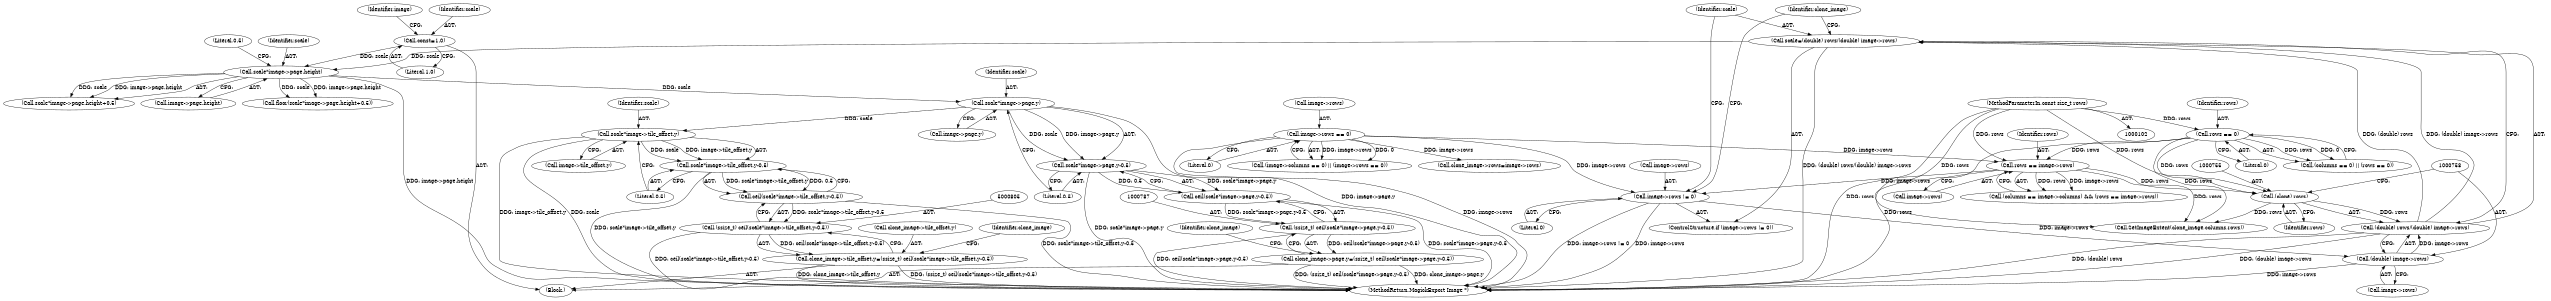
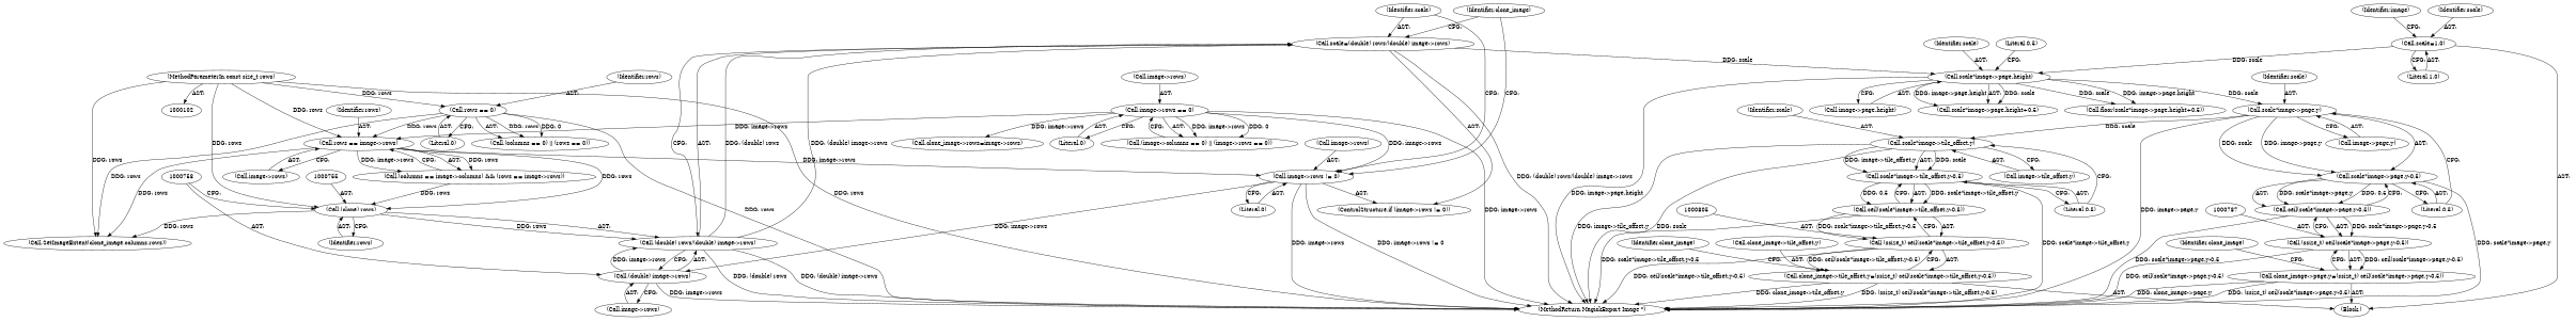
  digraph {
    n1 [label="(Call,scale*image->page.y)"]
    n2 [label="(Call,scale*image->page.y-0.5)"]
    n3 [label="(Call,scale*image->tile_offset.y)"]
    n4 [label="(MethodReturn,MagickExport Image *)"]
    n5 [label="(Call,image->page.y)"]
    n6 [label="(Call,ceil(scale*image->page.y-0.5))"]
    n7 [label="(Literal,0.5)"]
    n8 [label="(Call,scale*image->tile_offset.y-0.5)"]
    n9 [label="(Call,image->tile_offset.y)"]
    n10 [label="(Call,scale*image->page.height)"]
    n11 [label="(Call,image->page.height)"]
    n12 [label="(Call,scale*image->page.height+0.5)"]
    n13 [label="(Call,floor(scale*image->page.height+0.5))"]
-   n14 [label="(Call,const=1.0)"]
+   n14 [label="(Call,scale=1.0)"]
    n15 [label="(Literal,1.0)"]
    n16 [label="(Block,)"]
    n17 [label="(Call,scale=(double) rows/(double) image->rows)"]
    n18 [label="(Call,(double) rows/(double) image->rows)"]
    n19 [label="(ControlStructure,if (image->rows != 0))"]
    n20 [label="(Call,(double) image->rows)"]
    n21 [label="(Call,image->rows)"]
    n22 [label="(Call,(clone) rows)"]
    n23 [label="(Call,SetImageExtent(clone_image,columns,rows))"]
    n24 [label="(Identifier,rows)"]
    n25 [label="(Call,rows == image->rows)"]
    n26 [label="(Call,image->rows != 0)"]
    n27 [label="(Call,image->rows)"]
    n28 [label="(Call,(columns == image->columns) && (rows == image->rows))"]
    n29 [label="(Literal,0)"]
    n30 [label="(Call,rows == 0)"]
    n31 [label="(Literal,0)"]
    n32 [label="(Call,(columns == 0) || (rows == 0))"]
    n33 [label="(MethodParameterIn,const size_t rows)"]
    1000102
    n35 [label="(Call,image->rows == 0)"]
    n36 [label="(Call,clone_image->rows=image->rows)"]
    n37 [label="(Literal,0)"]
    n38 [label="(Call,(image->columns == 0) || (image->rows == 0))"]
    n39 [label="(Call,(ssize_t) ceil(scale*image->page.y-0.5))"]
    n40 [label="(Call,clone_image->page.y=(ssize_t) ceil(scale*image->page.y-0.5))"]
    n41 [label="(Call,ceil(scale*image->tile_offset.y-0.5))"]
    n42 [label="(Literal,0.5)"]
    n43 [label="(Call,(ssize_t) ceil(scale*image->tile_offset.y-0.5))"]
    n44 [label="(Call,clone_image->tile_offset.y=(ssize_t) ceil(scale*image->tile_offset.y-0.5))"]
    n45 [label="(Identifier,scale)"]
    n46 [label="(Call,clone_image->tile_offset.y)"]
    n47 [label="(Identifier,clone_image)"]
    n48 [label="(Identifier,rows)"]
    n49 [label="(Identifier,image)"]
    n50 [label="(Call,image->rows)"]
    n51 [label="(Call,image->rows)"]
    n52 [label="(Identifier,scale)"]
    n53 [label="(Identifier,scale)"]
    n54 [label="(Identifier,clone_image)"]
    n55 [label="(Literal,0.5)"]
    n56 [label="(Identifier,scale)"]
    n57 [label="(Identifier,clone_image)"]
    n58 [label="(Identifier,scale)"]
    n59 [label="(Identifier,rows)"]
    1000755
    1000758
    1000787
-   1000805 [label=5000805]
+   1000805
    n1 -> n2 [label="AST: "]
    n1 -> n2 [label="DDG: scale"]
    n1 -> n2 [label="DDG: image->page.y"]
    n1 -> n3 [label="DDG: scale"]
    n1 -> n4 [label="DDG: image->page.y"]
    n1 -> n5 [label="CFG: "]
    n2 -> n4 [label="DDG: scale*image->page.y"]
    n2 -> n6 [label="AST: "]
    n2 -> n6 [label="DDG: scale*image->page.y"]
    n2 -> n6 [label="DDG: 0.5"]
    n2 -> n7 [label="CFG: "]
    n3 -> n4 [label="DDG: image->tile_offset.y"]
    n3 -> n4 [label="DDG: scale"]
    n3 -> n8 [label="AST: "]
    n3 -> n8 [label="DDG: scale"]
    n3 -> n8 [label="DDG: image->tile_offset.y"]
    n3 -> n9 [label="CFG: "]
    n5 -> n1 [label="AST: "]
    n6 -> n2 [label="CFG: "]
    n6 -> n4 [label="DDG: scale*image->page.y-0.5"]
    n6 -> n39 [label="AST: "]
    n6 -> n39 [label="DDG: scale*image->page.y-0.5"]
    n7 -> n1 [label="CFG: "]
    n7 -> n2 [label="AST: "]
    n8 -> n4 [label="DDG: scale*image->tile_offset.y"]
    n8 -> n41 [label="AST: "]
    n8 -> n41 [label="DDG: scale*image->tile_offset.y"]
    n8 -> n41 [label="DDG: 0.5"]
    n8 -> n42 [label="CFG: "]
    n9 -> n3 [label="AST: "]
    n10 -> n1 [label="DDG: scale"]
    n10 -> n4 [label="DDG: image->page.height"]
    n10 -> n11 [label="CFG: "]
    n10 -> n12 [label="AST: "]
    n10 -> n12 [label="DDG: scale"]
    n10 -> n12 [label="DDG: image->page.height"]
    n10 -> n13 [label="DDG: scale"]
    n10 -> n13 [label="DDG: image->page.height"]
    n11 -> n10 [label="AST: "]
    n14 -> n10 [label="DDG: scale"]
    n14 -> n15 [label="CFG: "]
    n14 -> n16 [label="AST: "]
    n15 -> n14 [label="AST: "]
    n17 -> n4 [label="DDG: (double) rows/(double) image->rows"]
    n17 -> n10 [label="DDG: scale"]
    n17 -> n18 [label="CFG: "]
    n17 -> n19 [label="AST: "]
    n18 -> n4 [label="DDG: (double) rows"]
    n18 -> n4 [label="DDG: (double) image->rows"]
    n18 -> n17 [label="AST: "]
    n18 -> n17 [label="DDG: (double) rows"]
    n18 -> n17 [label="DDG: (double) image->rows"]
    n18 -> n20 [label="CFG: "]
    n20 -> n4 [label="DDG: image->rows"]
    n20 -> n18 [label="AST: "]
    n20 -> n18 [label="DDG: image->rows"]
    n20 -> n21 [label="CFG: "]
    n21 -> n20 [label="AST: "]
    n22 -> n18 [label="AST: "]
    n22 -> n18 [label="DDG: rows"]
    n22 -> n23 [label="DDG: rows"]
    n22 -> n24 [label="CFG: "]
    n24 -> n22 [label="AST: "]
    n25 -> n22 [label="DDG: rows"]
    n25 -> n23 [label="DDG: rows"]
    n25 -> n26 [label="DDG: image->rows"]
    n25 -> n27 [label="CFG: "]
    n25 -> n28 [label="AST: "]
    n25 -> n28 [label="DDG: rows"]
    n25 -> n28 [label="DDG: image->rows"]
    n26 -> n4 [label="DDG: image->rows"]
    n26 -> n4 [label="DDG: image->rows != 0"]
    n26 -> n19 [label="AST: "]
    n26 -> n20 [label="DDG: image->rows"]
    n26 -> n29 [label="CFG: "]
    n27 -> n25 [label="AST: "]
    n28 -> n25 [label="CFG: "]
    n29 -> n26 [label="AST: "]
    n30 -> n4 [label="DDG: rows"]
-   n30 -> n22 [label="DDG: rows"]
+   n28 -> n22 [label="DDG: rows"]
    n30 -> n23 [label="DDG: rows"]
    n30 -> n25 [label="DDG: rows"]
    n30 -> n31 [label="CFG: "]
    n30 -> n32 [label="AST: "]
    n30 -> n32 [label="DDG: rows"]
    n30 -> n32 [label="DDG: 0"]
    n31 -> n30 [label="AST: "]
-   n32 -> n30 [label="CFG: "]
    n33 -> n4 [label="DDG: rows"]
    n33 -> n22 [label="DDG: rows"]
    n33 -> n23 [label="DDG: rows"]
    n33 -> n25 [label="DDG: rows"]
    n33 -> n30 [label="DDG: rows"]
    n33 -> 1000102 [label="AST: "]
    n35 -> n4 [label="DDG: image->rows"]
    n35 -> n25 [label="DDG: image->rows"]
    n35 -> n26 [label="DDG: image->rows"]
    n35 -> n36 [label="DDG: image->rows"]
    n35 -> n37 [label="CFG: "]
    n35 -> n38 [label="AST: "]
    n35 -> n38 [label="DDG: image->rows"]
    n35 -> n38 [label="DDG: 0"]
    n37 -> n35 [label="AST: "]
    n38 -> n35 [label="CFG: "]
    n39 -> n4 [label="DDG: ceil(scale*image->page.y-0.5)"]
    n39 -> n6 [label="CFG: "]
    n39 -> n40 [label="AST: "]
    n39 -> n40 [label="DDG: ceil(scale*image->page.y-0.5)"]
    n40 -> n4 [label="DDG: clone_image->page.y"]
    n40 -> n4 [label="DDG: (ssize_t) ceil(scale*image->page.y-0.5)"]
    n40 -> n16 [label="AST: "]
    n40 -> n39 [label="CFG: "]
    n41 -> n4 [label="DDG: scale*image->tile_offset.y-0.5"]
    n41 -> n8 [label="CFG: "]
    n41 -> n43 [label="AST: "]
    n41 -> n43 [label="DDG: scale*image->tile_offset.y-0.5"]
    n42 -> n3 [label="CFG: "]
    n42 -> n8 [label="AST: "]
    n43 -> n4 [label="DDG: ceil(scale*image->tile_offset.y-0.5)"]
    n43 -> n41 [label="CFG: "]
    n43 -> n44 [label="AST: "]
    n43 -> n44 [label="DDG: ceil(scale*image->tile_offset.y-0.5)"]
    n44 -> n4 [label="DDG: clone_image->tile_offset.y"]
    n44 -> n4 [label="DDG: (ssize_t) ceil(scale*image->tile_offset.y-0.5)"]
    n44 -> n16 [label="AST: "]
    n44 -> n43 [label="CFG: "]
    n45 -> n10 [label="AST: "]
    n46 -> n44 [label="AST: "]
    n47 -> n40 [label="CFG: "]
    n48 -> n30 [label="AST: "]
    n49 -> n14 [label="CFG: "]
    n50 -> n35 [label="AST: "]
    n51 -> n26 [label="AST: "]
    n52 -> n3 [label="AST: "]
    n53 -> n17 [label="AST: "]
    n53 -> n26 [label="CFG: "]
    n54 -> n44 [label="CFG: "]
    n55 -> n10 [label="CFG: "]
    n56 -> n14 [label="AST: "]
    n57 -> n17 [label="CFG: "]
    n57 -> n26 [label="CFG: "]
    n58 -> n1 [label="AST: "]
    n59 -> n25 [label="AST: "]
    1000755 -> n22 [label="AST: "]
    1000758 -> n20 [label="AST: "]
    1000758 -> n22 [label="CFG: "]
    1000787 -> n39 [label="AST: "]
    1000805 -> n43 [label="AST: "]
  }
